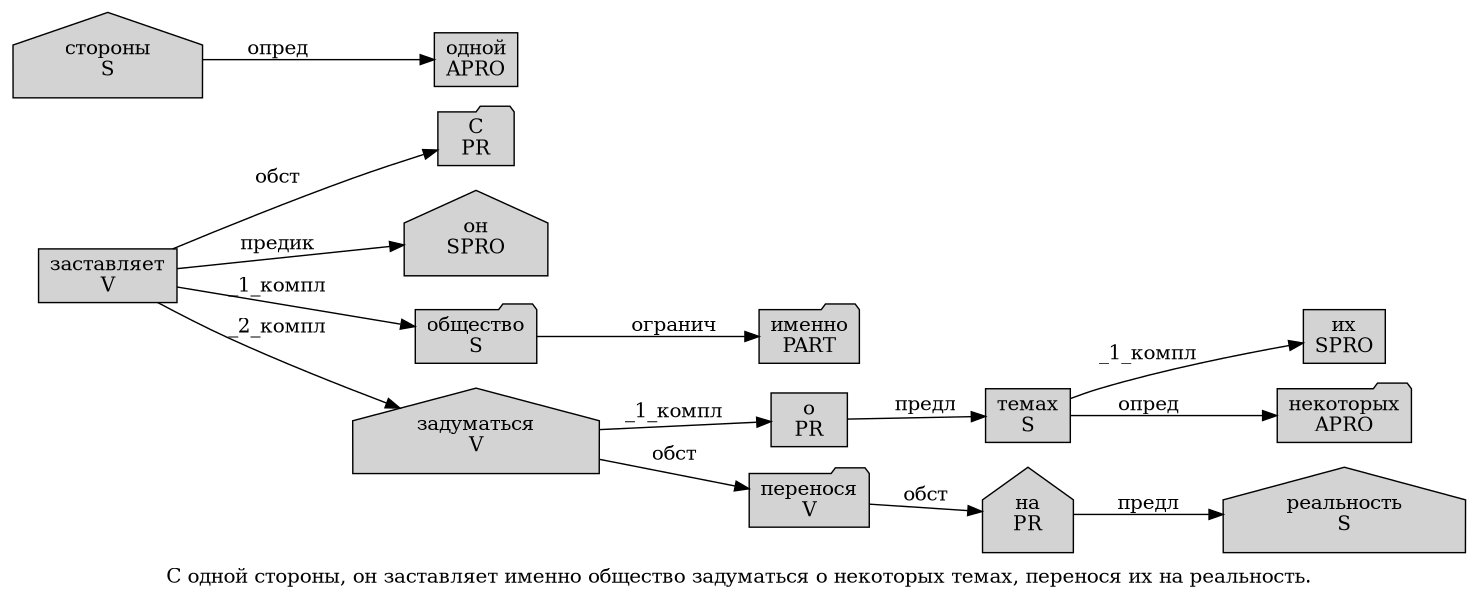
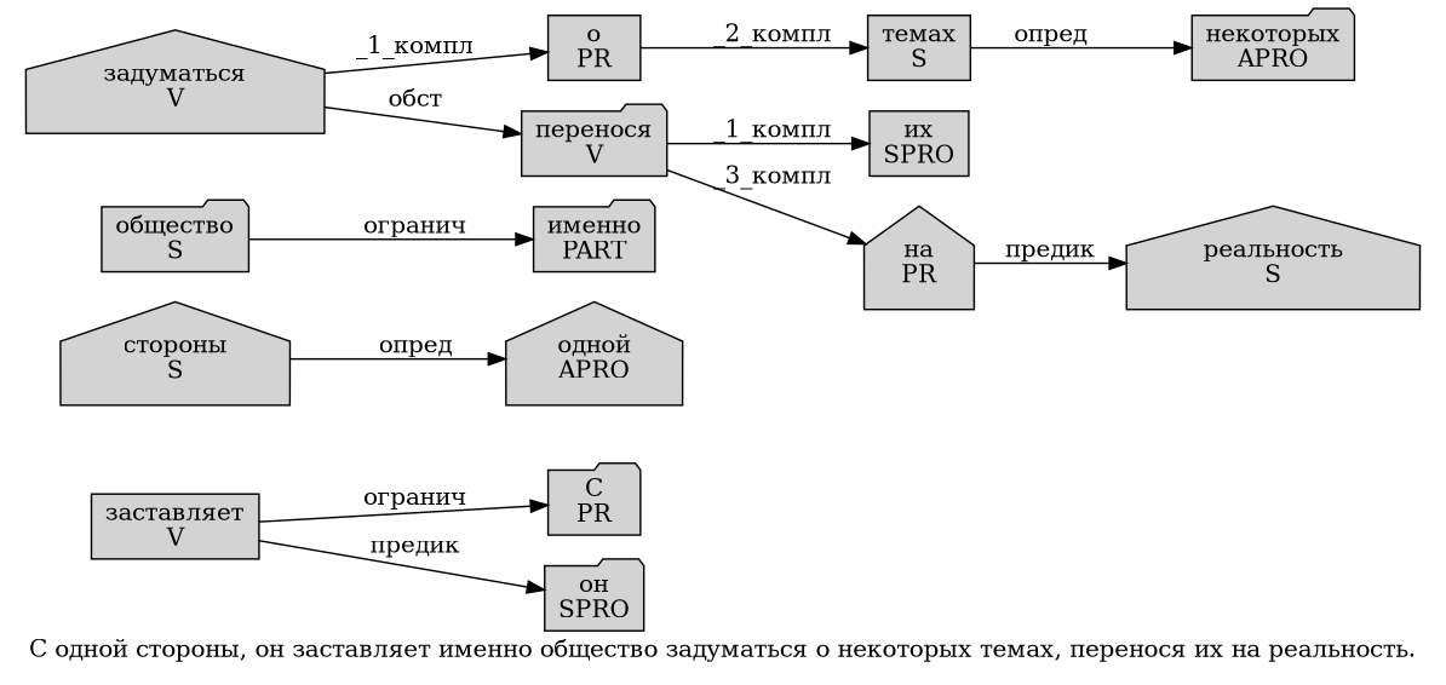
  digraph {
    label="С одной стороны, он заставляет именно общество задуматься о некоторых темах, перенося их на реальность."
    rankdir=LR
    node [fillcolor=lightgray penwidth=1 shape=house style=filled]
    n1 [label="С\nPR" shape=folder]
    n2 [label="стороны\nS"]
-   n3 [label="одной\nAPRO" shape=box]
-   n4 [label="он\nSPRO"]
+   n3 [label="одной\nAPRO"]
+   n4 [label="он\nSPRO" shape=folder]
    n5 [label="заставляет\nV" shape=box]
    n6 [label="общество\nS" shape=folder]
    n7 [label="задуматься\nV"]
    n8 [label="именно\nPART" shape=folder]
    n9 [label="о\nPR" shape=box]
    n10 [label="перенося\nV" shape=folder]
    n11 [label="темах\nS" shape=box]
    n12 [label="их\nSPRO" shape=box]
    n13 [label="на\nPR"]
    n14 [label="некоторых\nAPRO" shape=folder]
    n15 [label="реальность\nS"]
    n2 -> n3 [label="опред"]
-   n5 -> n1 [label="обст"]
+   n5 -> n1 [label="огранич"]
    n5 -> n4 [label="предик"]
-   n5 -> n6 [label="_1_компл"]
-   n5 -> n7 [label="_2_компл"]
    n6 -> n8 [label="огранич"]
    n7 -> n9 [label="_1_компл"]
    n7 -> n10 [label="обст"]
-   n9 -> n11 [label="предл"]
-   n11 -> n12 [label="_1_компл"]
-   n10 -> n13 [label="обст"]
+   n9 -> n11 [label="_2_компл"]
+   n10 -> n12 [label="_1_компл"]
+   n10 -> n13 [label="_3_компл"]
    n11 -> n14 [label="опред"]
-   n13 -> n15 [label="предл"]
+   n13 -> n15 [label="предик"]
  }
